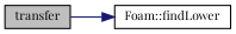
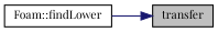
  digraph {
    rankdir=LR
    fontname="Playfair Display"
    node [color=black fontname="Playfair Display" fontsize=10 shape=record]
    n1 [fillcolor=grey75 fontcolor=black height=0.2 label=transfer style=filled width=0.4]
    n2 [height=0.2 label="Foam::findLower" width=0.4]
-   n1 -> n2 [color=midnightblue fontname="Playfair Display" fontsize=10 labelfontname=Helvetica labelfontsize=10 style=solid]
+   n2 -> n1 [color=midnightblue fontname="Playfair Display" fontsize=10 labelfontname=Helvetica labelfontsize=10 style=solid]
  }
